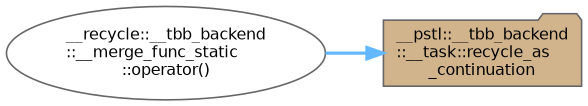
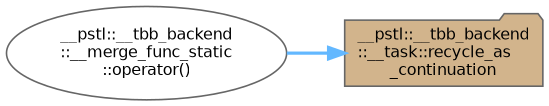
  digraph {
    rankdir=RL
    node [fontname=Helvetica fontsize=10 style=filled]
    n1 [color=gray40 fillcolor=tan fontcolor=black height=0.2 label="__pstl::__tbb_backend\l::__task::recycle_as\l_continuation" shape=folder width=0.4]
-   n2 [color=grey40 fillcolor=white height=0.2 label="__recycle::__tbb_backend\l::__merge_func_static\l::operator()" shape=ellipse width=0.4]
+   n2 [color=grey40 fillcolor=white height=0.2 label="__pstl::__tbb_backend\l::__merge_func_static\l::operator()" shape=ellipse width=0.4]
    n1 -> n2 [color=steelblue1 dir=back fontname=Helvetica fontsize=10 labelfontname=Helvetica labelfontsize=10 style=bold]
  }
